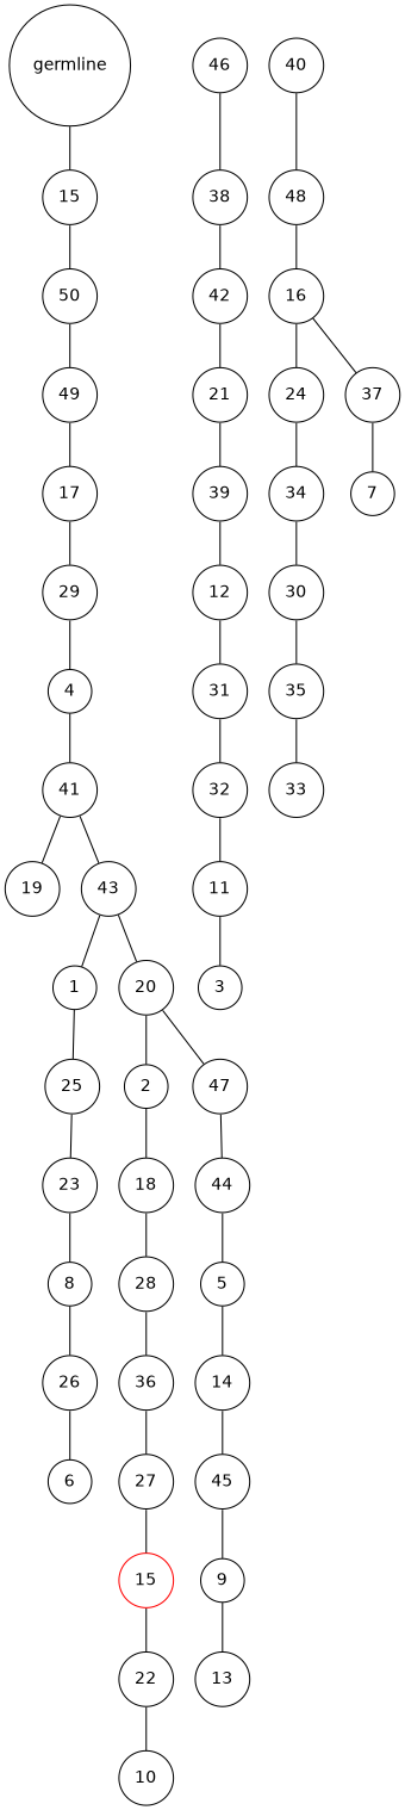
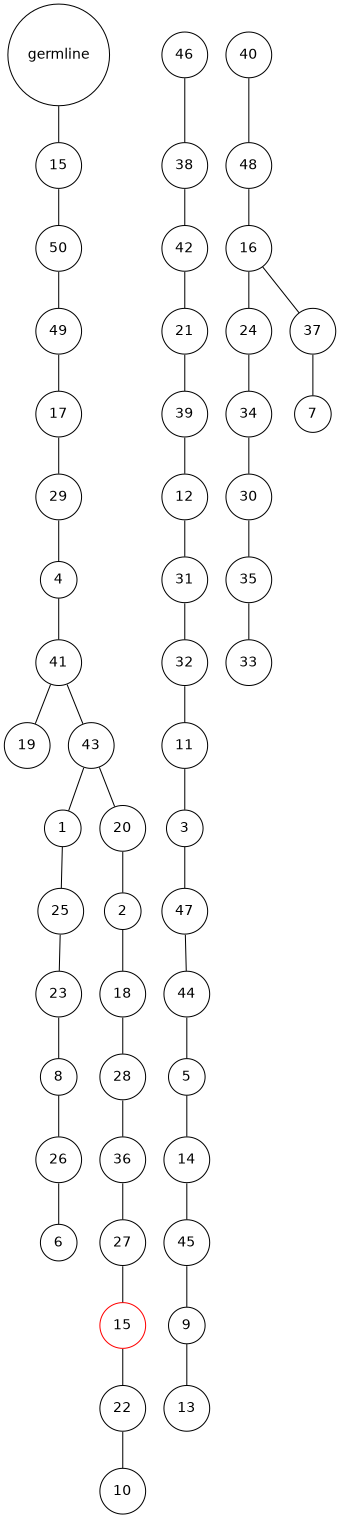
  graph {
    fontname="DejaVu Sans"
    rankdir=UD
    splines=line
    node [fontname="DejaVu Sans" shape=circle]
    edge [fontname="DejaVu Sans"]
    n1 [label=germline]
    n2 [label=15]
    n3 [label=50]
    n4 [label=49]
    n5 [label=17]
    n6 [label=29]
    n7 [label=4]
    n8 [label=41]
    n9 [label=19]
    n10 [label=43]
    n11 [label=1]
    n12 [label=20]
    n13 [label=40]
    n14 [label=48]
    n15 [label=16]
    n16 [label=24]
    n17 [label=37]
    n18 [label=34]
    n19 [label=7]
    n20 [label=30]
    n21 [label=35]
    n22 [label=33]
    n23 [label=25]
    n24 [label=2]
    n25 [label=23]
    n26 [label=8]
    n27 [label=26]
    n28 [label=6]
    n29 [label=46]
    n30 [label=38]
    n31 [label=42]
    n32 [label=21]
    n33 [label=39]
    n34 [label=12]
    n35 [label=31]
    n36 [label=32]
    n37 [label=11]
    n38 [label=3]
    n39 [label=47]
    n40 [label=44]
    n41 [label=5]
    n42 [label=14]
    n43 [label=45]
    n44 [label=9]
    n45 [label=13]
    n46 [label=18]
    n47 [label=28]
    n48 [label=36]
    n49 [label=27]
    n50 [color=red label=15]
    n51 [label=22]
    n52 [label=10]
    n1 -- n2
    n2 -- n3
    n3 -- n4
    n4 -- n5
    n5 -- n6
    n6 -- n7
    n7 -- n8
    n8 -- n9
    n8 -- n10
    n10 -- n11
    n10 -- n12
    n11 -- n23
    n12 -- n24
    n13 -- n14
    n14 -- n15
    n15 -- n16
    n15 -- n17
    n16 -- n18
    n17 -- n19
    n18 -- n20
    n20 -- n21
    n21 -- n22
    n23 -- n25
    n24 -- n46
    n25 -- n26
    n26 -- n27
    n27 -- n28
    n29 -- n30
    n30 -- n31
    n31 -- n32
    n32 -- n33
    n33 -- n34
    n34 -- n35
    n35 -- n36
    n36 -- n37
    n37 -- n38
-   n12 -- n39
+   n38 -- n39
    n39 -- n40
    n40 -- n41
    n41 -- n42
    n42 -- n43
    n43 -- n44
    n44 -- n45
    n46 -- n47
    n47 -- n48
    n48 -- n49
    n49 -- n50
    n50 -- n51
    n51 -- n52
  }
